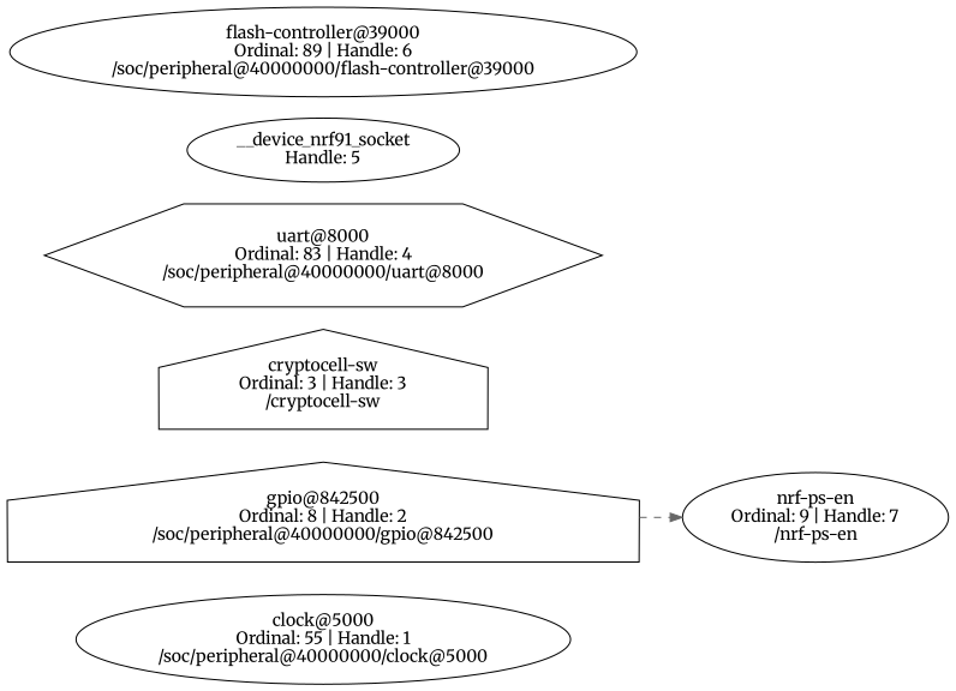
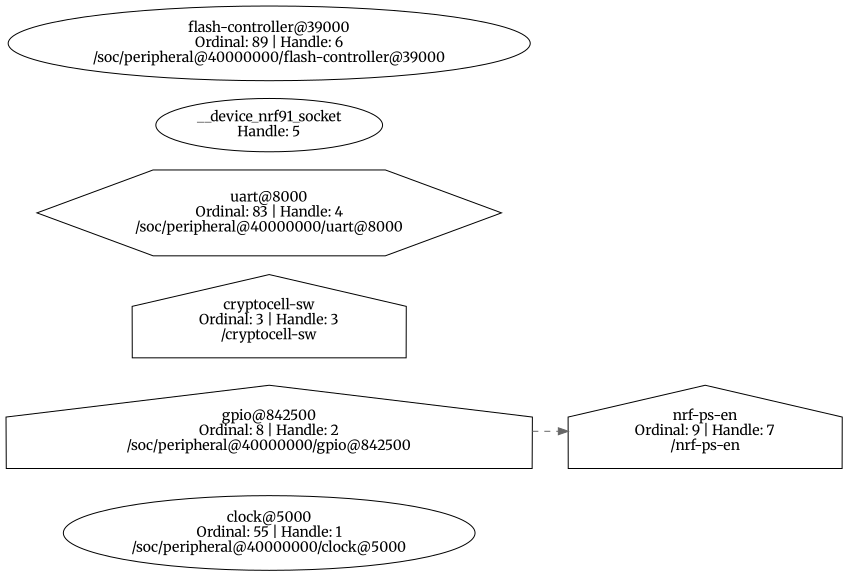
  digraph {
    rankdir=LR
    fontname=Merriweather
    node [shape=ellipse fontname=Merriweather]
    n1 [label="clock@5000\nOrdinal: 55 | Handle: 1\n/soc/peripheral@40000000/clock@5000"]
    n2 [label="gpio@842500\nOrdinal: 8 | Handle: 2\n/soc/peripheral@40000000/gpio@842500" shape=house]
-   n3 [label="nrf-ps-en\nOrdinal: 9 | Handle: 7\n/nrf-ps-en"]
+   n3 [label="nrf-ps-en\nOrdinal: 9 | Handle: 7\n/nrf-ps-en" shape=house]
    n4 [label="cryptocell-sw\nOrdinal: 3 | Handle: 3\n/cryptocell-sw" shape=house]
    n5 [label="uart@8000\nOrdinal: 83 | Handle: 4\n/soc/peripheral@40000000/uart@8000" shape=hexagon]
    n6 [label="__device_nrf91_socket\nHandle: 5"]
    n7 [label="flash-controller@39000\nOrdinal: 89 | Handle: 6\n/soc/peripheral@40000000/flash-controller@39000"]
    n2 -> n3 [color=gray40 style=dashed arrowhead=normal fontname=Merriweather]
  }
